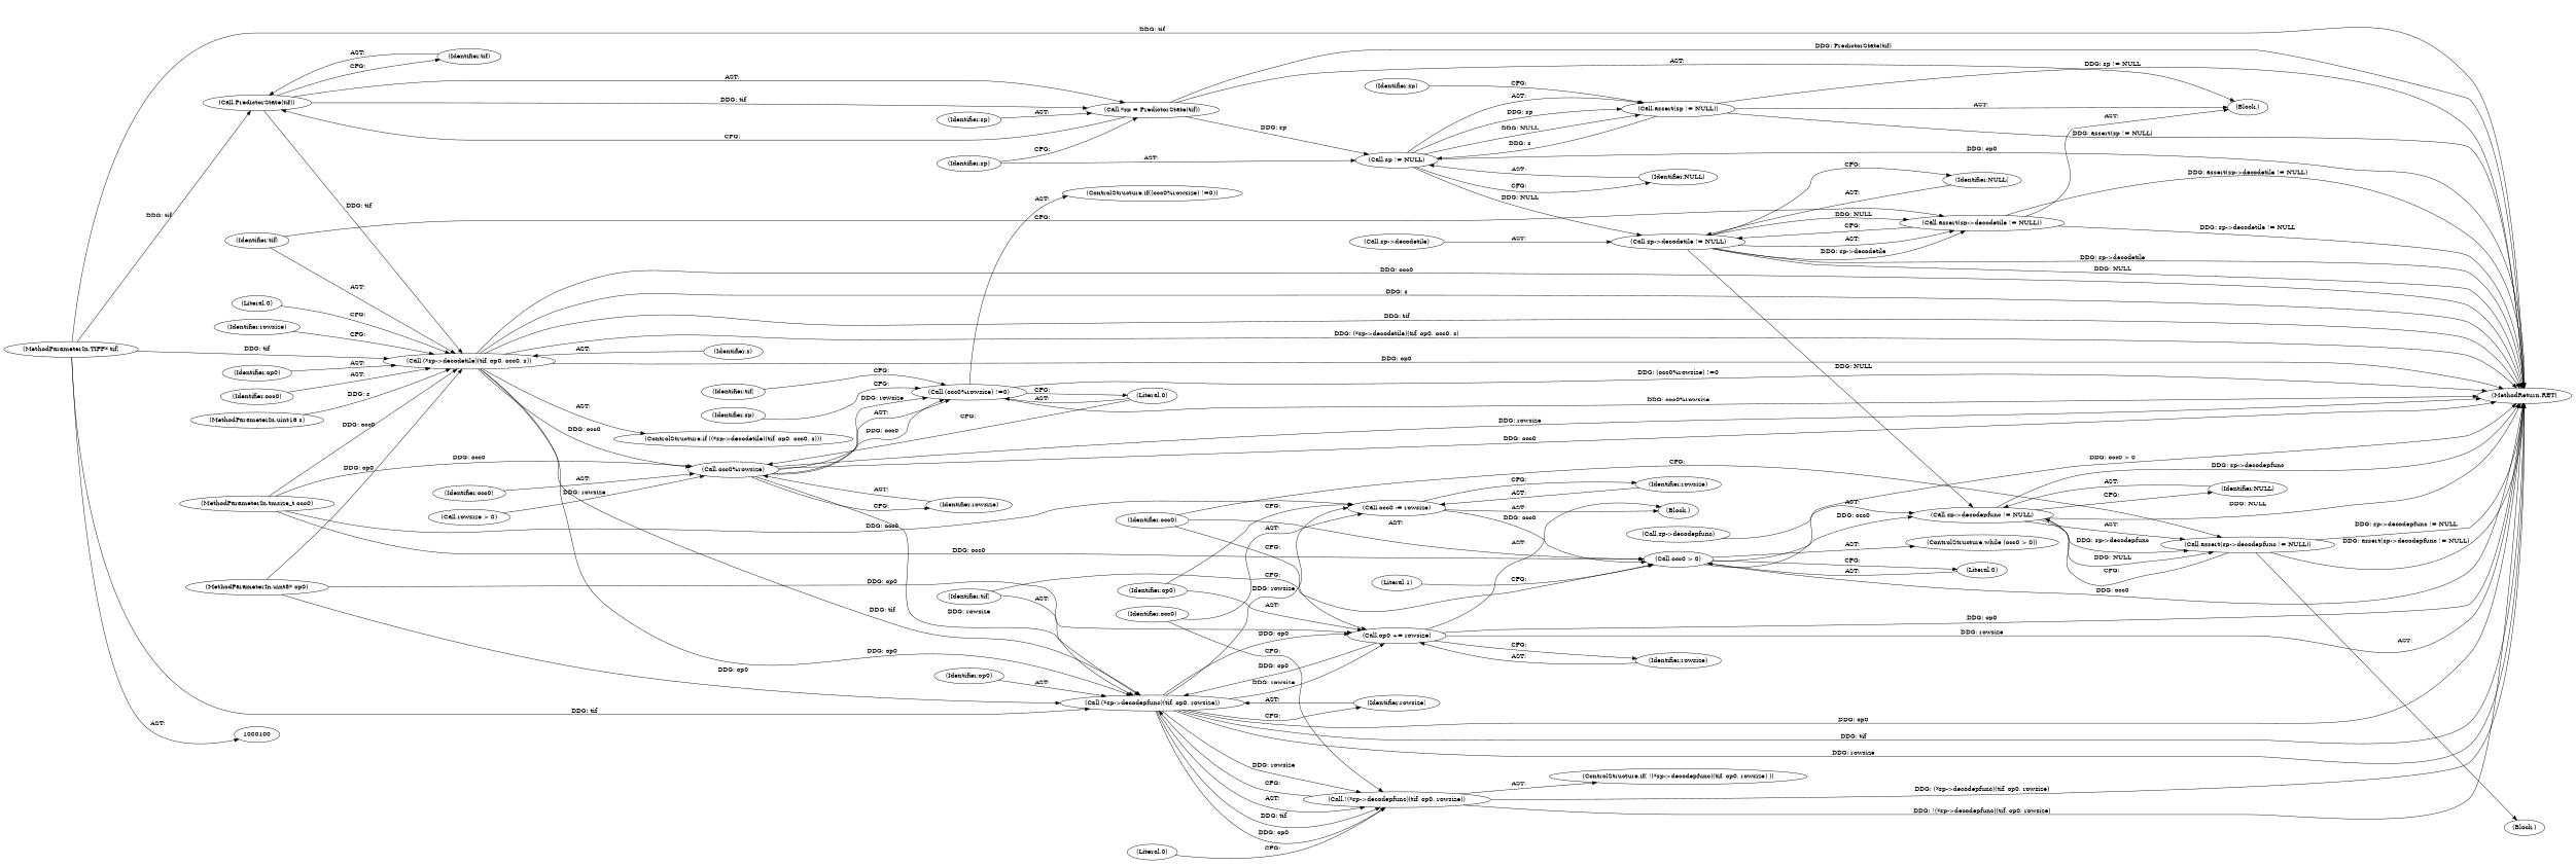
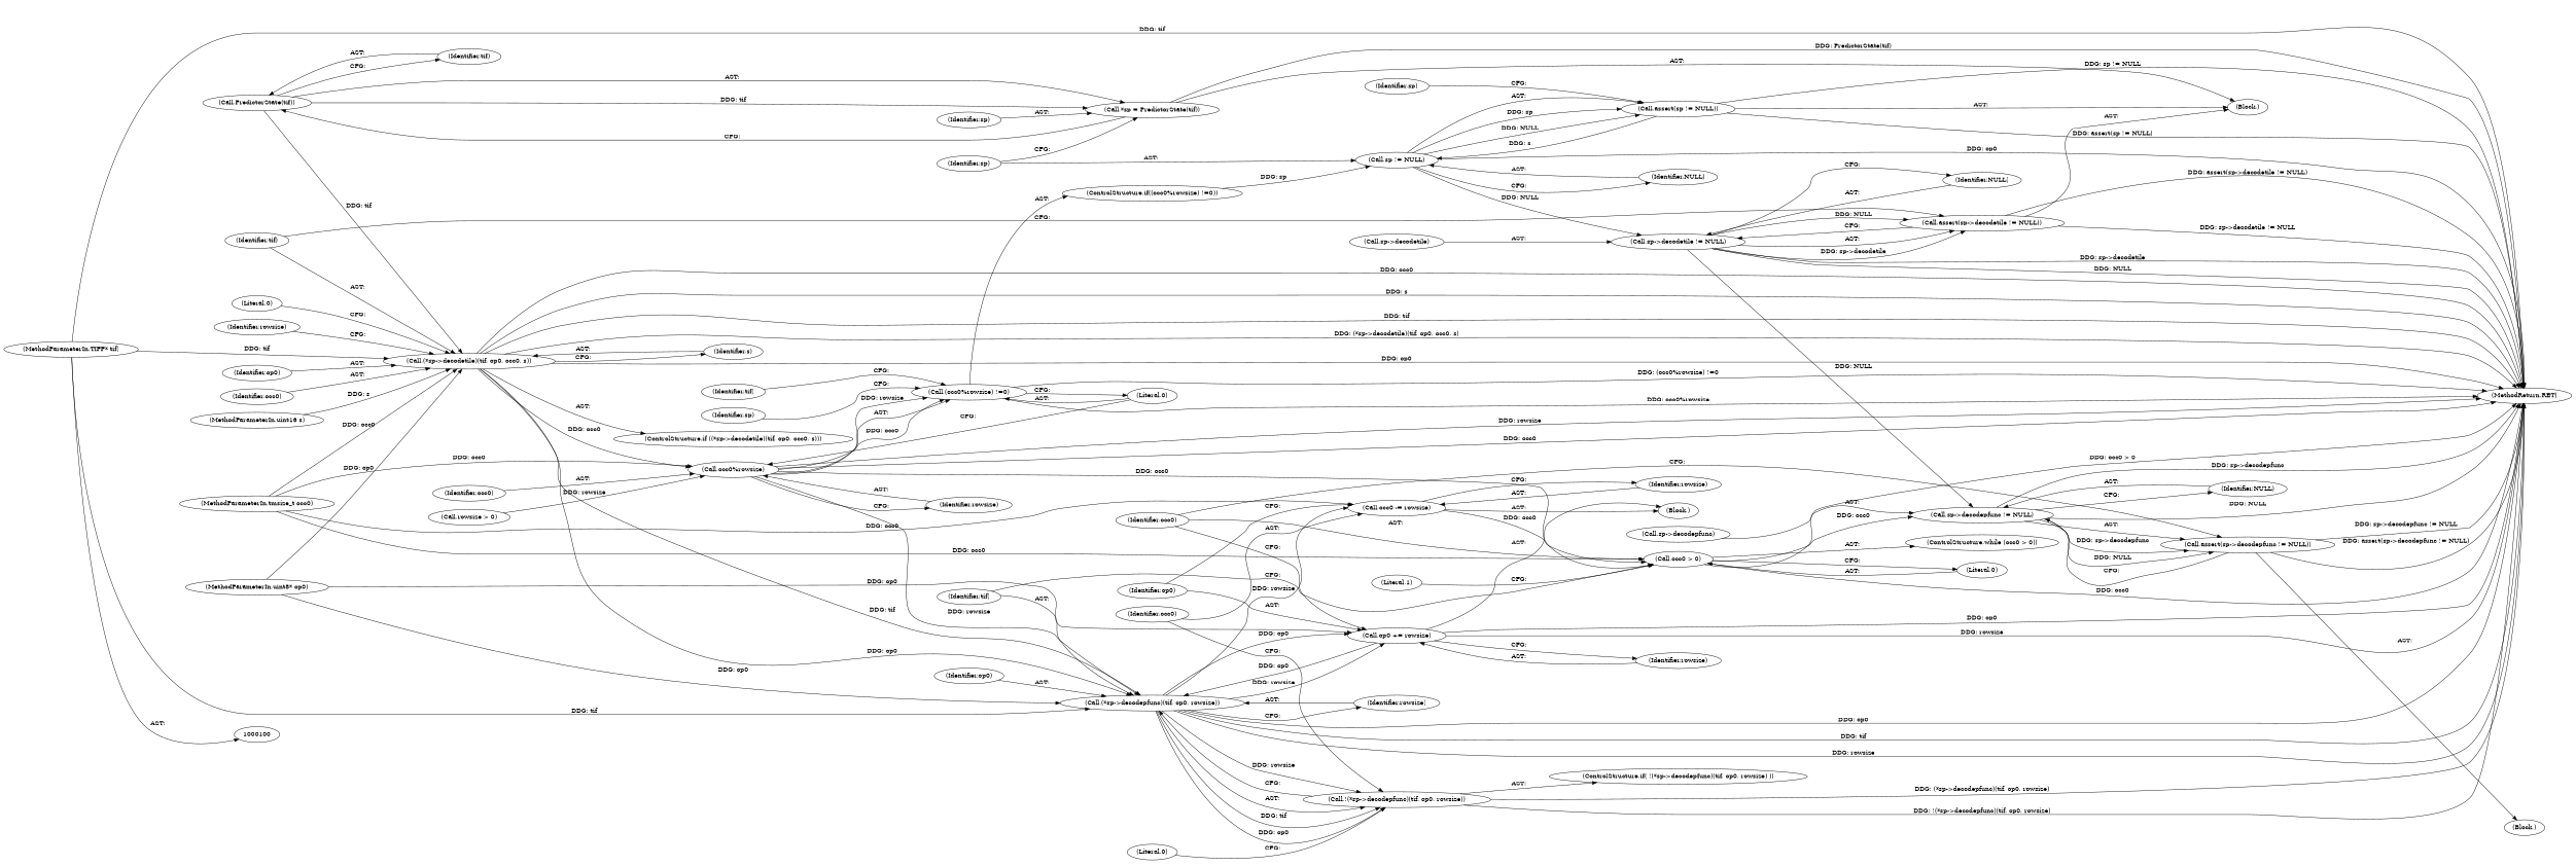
  digraph {
    rankdir=LR
    n1 [label="(Call,PredictorState(tif))"]
    n2 [label="(Call,*sp = PredictorState(tif))"]
    n3 [label="(Call,(*sp->decodetile)(tif, op0, occ0, s))"]
    n4 [label="(Identifier,tif)"]
    n5 [label="(MethodReturn,RET)"]
    n6 [label="(Call,sp != NULL)"]
    n7 [label="(Block,)"]
    n8 [label="(Call,(*sp->decodepfunc)(tif, op0, rowsize))"]
    n9 [label="(Call,occ0%rowsize)"]
    n10 [label="(ControlStructure,if ((*sp->decodetile)(tif, op0, occ0, s)))"]
    n11 [label="(Identifier,s)"]
    n12 [label="(MethodParameterIn,TIFF* tif)"]
    1000100
    n14 [label="(Call,occ0 -= rowsize)"]
    n15 [label="(Call,!(*sp->decodepfunc)(tif, op0, rowsize))"]
    n16 [label="(Call,op0 += rowsize)"]
    n17 [label="(Identifier,rowsize)"]
    n18 [label="(Call,assert(sp != NULL))"]
    n19 [label="(Call,sp->decodetile != NULL)"]
    n20 [label="(Identifier,NULL)"]
    n21 [label="(Call,assert(sp->decodetile != NULL))"]
    n22 [label="(Call,sp->decodepfunc != NULL)"]
    n23 [label="(Identifier,NULL)"]
    n24 [label="(Call,assert(sp->decodepfunc != NULL))"]
    n25 [label="(Identifier,NULL)"]
    n26 [label="(Block,)"]
    n27 [label="(Call,(occ0%rowsize) !=0)"]
    n28 [label="(Call,occ0 > 0)"]
    n29 [label="(Identifier,rowsize)"]
    n30 [label="(Literal,0)"]
    n31 [label="(ControlStructure,if((occ0%rowsize) !=0))"]
    n32 [label="(ControlStructure,while (occ0 > 0))"]
    n33 [label="(Literal,0)"]
    n34 [label="(Block,)"]
    n35 [label="(Identifier,rowsize)"]
    n36 [label="(ControlStructure,if( !(*sp->decodepfunc)(tif, op0, rowsize) ))"]
    n37 [label="(Identifier,rowsize)"]
    n38 [label="(Identifier,op0)"]
    n39 [label="(Identifier,occ0)"]
    n40 [label="(MethodParameterIn,uint8* op0)"]
    n41 [label="(Identifier,occ0)"]
    n42 [label="(Identifier,tif)"]
    n43 [label="(Call,sp->decodepfunc)"]
    n44 [label="(Literal,1)"]
    n45 [label="(Identifier,sp)"]
    n46 [label="(Identifier,op0)"]
    n47 [label="(Identifier,sp)"]
    n48 [label="(Identifier,occ0)"]
    n49 [label="(MethodParameterIn,uint16 s)"]
    n50 [label="(Identifier,tif)"]
    n51 [label="(Literal,0)"]
    n52 [label="(Identifier,sp)"]
    n53 [label="(Identifier,op0)"]
    n54 [label="(Identifier,sp)"]
    n55 [label="(Literal,0)"]
    n56 [label="(MethodParameterIn,tmsize_t occ0)"]
    n57 [label="(Call,rowsize > 0)"]
    n58 [label="(Call,sp->decodetile)"]
    n59 [label="(Identifier,rowsize)"]
    n60 [label="(Identifier,tif)"]
    n61 [label="(Identifier,occ0)"]
    n1 -> n2 [label="AST: "]
    n1 -> n2 [label="DDG: tif"]
    n1 -> n3 [label="DDG: tif"]
    n1 -> n4 [label="CFG: "]
    n2 -> n1 [label="CFG: "]
    n2 -> n5 [label="DDG: PredictorState(tif)"]
-   n2 -> n6 [label="DDG: sp"]
+   n31 -> n6 [label="DDG: sp"]
    n2 -> n7 [label="AST: "]
    n3 -> n5 [label="DDG: occ0"]
    n3 -> n5 [label="DDG: s"]
    n3 -> n5 [label="DDG: tif"]
    n3 -> n5 [label="DDG: (*sp->decodetile)(tif, op0, occ0, s)"]
    n3 -> n5 [label="DDG: op0"]
    n3 -> n8 [label="DDG: tif"]
    n3 -> n8 [label="DDG: op0"]
    n3 -> n9 [label="DDG: occ0"]
    n3 -> n10 [label="AST: "]
+   n3 -> n11 [label="CFG: "]
    n4 -> n1 [label="AST: "]
    n6 -> n5 [label="DDG: op0"]
    n6 -> n18 [label="AST: "]
    n6 -> n18 [label="DDG: sp"]
    n6 -> n18 [label="DDG: NULL"]
    n6 -> n19 [label="DDG: NULL"]
    n6 -> n20 [label="CFG: "]
    n8 -> n5 [label="DDG: op0"]
    n8 -> n5 [label="DDG: tif"]
    n8 -> n5 [label="DDG: rowsize"]
    n8 -> n14 [label="DDG: rowsize"]
    n8 -> n15 [label="AST: "]
    n8 -> n15 [label="DDG: tif"]
    n8 -> n15 [label="DDG: op0"]
    n8 -> n15 [label="DDG: rowsize"]
    n8 -> n16 [label="DDG: rowsize"]
    n8 -> n16 [label="DDG: op0"]
    n8 -> n17 [label="CFG: "]
    n9 -> n5 [label="DDG: rowsize"]
    n9 -> n5 [label="DDG: occ0"]
    n9 -> n8 [label="DDG: rowsize"]
    n9 -> n27 [label="AST: "]
    n9 -> n27 [label="DDG: occ0"]
    n9 -> n27 [label="DDG: rowsize"]
+   n9 -> n28 [label="DDG: occ0"]
    n9 -> n29 [label="CFG: "]
    n11 -> n3 [label="AST: "]
-   n12 -> n1 [label="DDG: tif"]
    n12 -> n3 [label="DDG: tif"]
    n12 -> n5 [label="DDG: tif"]
    n12 -> n8 [label="DDG: tif"]
    n12 -> 1000100 [label="AST: "]
    n14 -> n28 [label="DDG: occ0"]
    n14 -> n34 [label="AST: "]
    n14 -> n35 [label="CFG: "]
    n15 -> n5 [label="DDG: !(*sp->decodepfunc)(tif, op0, rowsize)"]
    n15 -> n5 [label="DDG: (*sp->decodepfunc)(tif, op0, rowsize)"]
    n15 -> n8 [label="CFG: "]
    n15 -> n36 [label="AST: "]
    n16 -> n5 [label="DDG: rowsize"]
    n16 -> n5 [label="DDG: op0"]
    n16 -> n8 [label="DDG: op0"]
    n16 -> n34 [label="AST: "]
    n16 -> n37 [label="CFG: "]
    n17 -> n8 [label="AST: "]
    n18 -> n5 [label="DDG: sp != NULL"]
    n18 -> n5 [label="DDG: assert(sp != NULL)"]
    n18 -> n6 [label="DDG: s"]
    n18 -> n7 [label="AST: "]
    n19 -> n5 [label="DDG: sp->decodetile"]
    n19 -> n5 [label="DDG: NULL"]
    n19 -> n21 [label="AST: "]
    n19 -> n21 [label="DDG: sp->decodetile"]
    n19 -> n21 [label="DDG: NULL"]
    n19 -> n22 [label="DDG: NULL"]
    n19 -> n23 [label="CFG: "]
    n20 -> n6 [label="AST: "]
    n21 -> n5 [label="DDG: assert(sp->decodetile != NULL)"]
    n21 -> n5 [label="DDG: sp->decodetile != NULL"]
    n21 -> n7 [label="AST: "]
    n21 -> n19 [label="CFG: "]
    n22 -> n5 [label="DDG: sp->decodepfunc"]
    n22 -> n5 [label="DDG: NULL"]
    n22 -> n24 [label="AST: "]
    n22 -> n24 [label="DDG: sp->decodepfunc"]
    n22 -> n24 [label="DDG: NULL"]
    n22 -> n25 [label="CFG: "]
    n23 -> n19 [label="AST: "]
    n24 -> n5 [label="DDG: assert(sp->decodepfunc != NULL)"]
    n24 -> n5 [label="DDG: sp->decodepfunc != NULL"]
    n24 -> n22 [label="CFG: "]
    n24 -> n26 [label="AST: "]
    n25 -> n22 [label="AST: "]
    n27 -> n5 [label="DDG: (occ0%rowsize) !=0"]
    n27 -> n5 [label="DDG: occ0%rowsize"]
    n27 -> n30 [label="CFG: "]
    n27 -> n31 [label="AST: "]
    n28 -> n5 [label="DDG: occ0"]
    n28 -> n5 [label="DDG: occ0 > 0"]
    n28 -> n22 [label="DDG: occ0"]
    n28 -> n32 [label="AST: "]
    n28 -> n33 [label="CFG: "]
    n29 -> n9 [label="AST: "]
    n30 -> n9 [label="CFG: "]
    n30 -> n27 [label="AST: "]
    n33 -> n28 [label="AST: "]
    n35 -> n14 [label="AST: "]
    n37 -> n16 [label="AST: "]
    n38 -> n3 [label="AST: "]
    n39 -> n9 [label="AST: "]
    n40 -> n3 [label="DDG: op0"]
    n40 -> n8 [label="DDG: op0"]
    n40 -> n16 [label="DDG: op0"]
    n41 -> n16 [label="CFG: "]
    n41 -> n24 [label="CFG: "]
    n41 -> n28 [label="AST: "]
    n42 -> n27 [label="CFG: "]
    n43 -> n22 [label="AST: "]
    n44 -> n28 [label="CFG: "]
    n45 -> n18 [label="CFG: "]
    n46 -> n14 [label="CFG: "]
    n46 -> n16 [label="AST: "]
    n47 -> n27 [label="CFG: "]
    n48 -> n3 [label="AST: "]
    n49 -> n3 [label="DDG: s"]
    n50 -> n3 [label="AST: "]
    n50 -> n21 [label="CFG: "]
    n51 -> n3 [label="CFG: "]
    n52 -> n2 [label="CFG: "]
    n52 -> n6 [label="AST: "]
    n53 -> n8 [label="AST: "]
    n54 -> n2 [label="AST: "]
    n55 -> n15 [label="CFG: "]
    n56 -> n3 [label="DDG: occ0"]
    n56 -> n9 [label="DDG: occ0"]
    n56 -> n14 [label="DDG: occ0"]
    n56 -> n28 [label="DDG: occ0"]
    n57 -> n9 [label="DDG: rowsize"]
    n58 -> n19 [label="AST: "]
    n59 -> n3 [label="CFG: "]
    n60 -> n8 [label="AST: "]
    n60 -> n28 [label="CFG: "]
    n61 -> n14 [label="AST: "]
    n61 -> n15 [label="CFG: "]
  }
